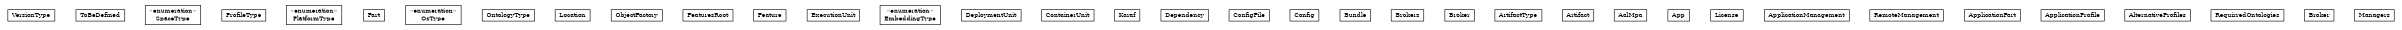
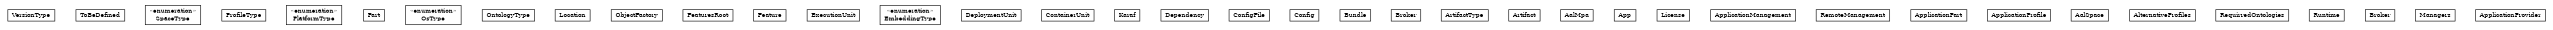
  digraph {
    nodesep=0.25
    ranksep=0.5
    fontname="DejaVu Serif"
    node [fontcolor=black fontname="DejaVu Serif" fontsize=10.0 shape=plaintext]
    n1 [label=<<table title="org.universAAL.middleware.interfaces.mpa.model.VersionType" border="0" cellborder="1" cellspacing="0" cellpadding="2" port="p" href="./VersionType.html"> 		<tr><td><table border="0" cellspacing="0" cellpadding="1"> <tr><td align="center" balign="center"> VersionType </td></tr> 		</table></td></tr> 		</table>>]
    n2 [label=<<table title="org.universAAL.middleware.interfaces.mpa.model.ToBeDefined" border="0" cellborder="1" cellspacing="0" cellpadding="2" port="p" href="./ToBeDefined.html"> 		<tr><td><table border="0" cellspacing="0" cellpadding="1"> <tr><td align="center" balign="center"> ToBeDefined </td></tr> 		</table></td></tr> 		</table>>]
    n3 [label=<<table title="org.universAAL.middleware.interfaces.mpa.model.SpaceType" border="0" cellborder="1" cellspacing="0" cellpadding="2" port="p" href="./SpaceType.html"> 		<tr><td><table border="0" cellspacing="0" cellpadding="1"> <tr><td align="center" balign="center"> &#171;enumeration&#187; </td></tr> <tr><td align="center" balign="center"> SpaceType </td></tr> 		</table></td></tr> 		</table>>]
    n4 [label=<<table title="org.universAAL.middleware.interfaces.mpa.model.ProfileType" border="0" cellborder="1" cellspacing="0" cellpadding="2" port="p" href="./ProfileType.html"> 		<tr><td><table border="0" cellspacing="0" cellpadding="1"> <tr><td align="center" balign="center"> ProfileType </td></tr> 		</table></td></tr> 		</table>>]
    n5 [label=<<table title="org.universAAL.middleware.interfaces.mpa.model.PlatformType" border="0" cellborder="1" cellspacing="0" cellpadding="2" port="p" href="./PlatformType.html"> 		<tr><td><table border="0" cellspacing="0" cellpadding="1"> <tr><td align="center" balign="center"> &#171;enumeration&#187; </td></tr> <tr><td align="center" balign="center"> PlatformType </td></tr> 		</table></td></tr> 		</table>>]
    n6 [label=<<table title="org.universAAL.middleware.interfaces.mpa.model.Part" border="0" cellborder="1" cellspacing="0" cellpadding="2" port="p" href="./Part.html"> 		<tr><td><table border="0" cellspacing="0" cellpadding="1"> <tr><td align="center" balign="center"> Part </td></tr> 		</table></td></tr> 		</table>>]
    n7 [label=<<table title="org.universAAL.middleware.interfaces.mpa.model.OsType" border="0" cellborder="1" cellspacing="0" cellpadding="2" port="p" href="./OsType.html"> 		<tr><td><table border="0" cellspacing="0" cellpadding="1"> <tr><td align="center" balign="center"> &#171;enumeration&#187; </td></tr> <tr><td align="center" balign="center"> OsType </td></tr> 		</table></td></tr> 		</table>>]
    n8 [label=<<table title="org.universAAL.middleware.interfaces.mpa.model.OntologyType" border="0" cellborder="1" cellspacing="0" cellpadding="2" port="p" href="./OntologyType.html"> 		<tr><td><table border="0" cellspacing="0" cellpadding="1"> <tr><td align="center" balign="center"> OntologyType </td></tr> 		</table></td></tr> 		</table>>]
    n9 [label=<<table title="org.universAAL.middleware.interfaces.mpa.model.OntologyType.Location" border="0" cellborder="1" cellspacing="0" cellpadding="2" port="p" href="./OntologyType.Location.html"> 		<tr><td><table border="0" cellspacing="0" cellpadding="1"> <tr><td align="center" balign="center"> Location </td></tr> 		</table></td></tr> 		</table>>]
    n10 [label=<<table title="org.universAAL.middleware.interfaces.mpa.model.ObjectFactory" border="0" cellborder="1" cellspacing="0" cellpadding="2" port="p" href="./ObjectFactory.html"> 		<tr><td><table border="0" cellspacing="0" cellpadding="1"> <tr><td align="center" balign="center"> ObjectFactory </td></tr> 		</table></td></tr> 		</table>>]
    n11 [label=<<table title="org.universAAL.middleware.interfaces.mpa.model.FeaturesRoot" border="0" cellborder="1" cellspacing="0" cellpadding="2" port="p" href="./FeaturesRoot.html"> 		<tr><td><table border="0" cellspacing="0" cellpadding="1"> <tr><td align="center" balign="center"> FeaturesRoot </td></tr> 		</table></td></tr> 		</table>>]
    n12 [label=<<table title="org.universAAL.middleware.interfaces.mpa.model.Feature" border="0" cellborder="1" cellspacing="0" cellpadding="2" port="p" href="./Feature.html"> 		<tr><td><table border="0" cellspacing="0" cellpadding="1"> <tr><td align="center" balign="center"> Feature </td></tr> 		</table></td></tr> 		</table>>]
    n13 [label=<<table title="org.universAAL.middleware.interfaces.mpa.model.ExecutionUnit" border="0" cellborder="1" cellspacing="0" cellpadding="2" port="p" href="./ExecutionUnit.html"> 		<tr><td><table border="0" cellspacing="0" cellpadding="1"> <tr><td align="center" balign="center"> ExecutionUnit </td></tr> 		</table></td></tr> 		</table>>]
    n14 [label=<<table title="org.universAAL.middleware.interfaces.mpa.model.EmbeddingType" border="0" cellborder="1" cellspacing="0" cellpadding="2" port="p" href="./EmbeddingType.html"> 		<tr><td><table border="0" cellspacing="0" cellpadding="1"> <tr><td align="center" balign="center"> &#171;enumeration&#187; </td></tr> <tr><td align="center" balign="center"> EmbeddingType </td></tr> 		</table></td></tr> 		</table>>]
    n15 [label=<<table title="org.universAAL.middleware.interfaces.mpa.model.DeploymentUnit" border="0" cellborder="1" cellspacing="0" cellpadding="2" port="p" href="./DeploymentUnit.html"> 		<tr><td><table border="0" cellspacing="0" cellpadding="1"> <tr><td align="center" balign="center"> DeploymentUnit </td></tr> 		</table></td></tr> 		</table>>]
    n16 [label=<<table title="org.universAAL.middleware.interfaces.mpa.model.DeploymentUnit.ContainerUnit" border="0" cellborder="1" cellspacing="0" cellpadding="2" port="p" href="./DeploymentUnit.ContainerUnit.html"> 		<tr><td><table border="0" cellspacing="0" cellpadding="1"> <tr><td align="center" balign="center"> ContainerUnit </td></tr> 		</table></td></tr> 		</table>>]
    n17 [label=<<table title="org.universAAL.middleware.interfaces.mpa.model.DeploymentUnit.ContainerUnit.Karaf" border="0" cellborder="1" cellspacing="0" cellpadding="2" port="p" href="./DeploymentUnit.ContainerUnit.Karaf.html"> 		<tr><td><table border="0" cellspacing="0" cellpadding="1"> <tr><td align="center" balign="center"> Karaf </td></tr> 		</table></td></tr> 		</table>>]
    n18 [label=<<table title="org.universAAL.middleware.interfaces.mpa.model.Dependency" border="0" cellborder="1" cellspacing="0" cellpadding="2" port="p" href="./Dependency.html"> 		<tr><td><table border="0" cellspacing="0" cellpadding="1"> <tr><td align="center" balign="center"> Dependency </td></tr> 		</table></td></tr> 		</table>>]
    n19 [label=<<table title="org.universAAL.middleware.interfaces.mpa.model.ConfigFile" border="0" cellborder="1" cellspacing="0" cellpadding="2" port="p" href="./ConfigFile.html"> 		<tr><td><table border="0" cellspacing="0" cellpadding="1"> <tr><td align="center" balign="center"> ConfigFile </td></tr> 		</table></td></tr> 		</table>>]
    n20 [label=<<table title="org.universAAL.middleware.interfaces.mpa.model.Config" border="0" cellborder="1" cellspacing="0" cellpadding="2" port="p" href="./Config.html"> 		<tr><td><table border="0" cellspacing="0" cellpadding="1"> <tr><td align="center" balign="center"> Config </td></tr> 		</table></td></tr> 		</table>>]
    n21 [label=<<table title="org.universAAL.middleware.interfaces.mpa.model.Bundle" border="0" cellborder="1" cellspacing="0" cellpadding="2" port="p" href="./Bundle.html"> 		<tr><td><table border="0" cellspacing="0" cellpadding="1"> <tr><td align="center" balign="center"> Bundle </td></tr> 		</table></td></tr> 		</table>>]
-   n22 [label=<<table title="org.universAAL.middleware.interfaces.mpa.model.Brokers" border="0" cellborder="1" cellspacing="0" cellpadding="2" port="p" href="./Brokers.html"> 		<tr><td><table border="0" cellspacing="0" cellpadding="1"> <tr><td align="center" balign="center"> Brokers </td></tr> 		</table></td></tr> 		</table>>]
    n23 [label=<<table title="org.universAAL.middleware.interfaces.mpa.model.Broker" border="0" cellborder="1" cellspacing="0" cellpadding="2" port="p" href="./Broker.html"> 		<tr><td><table border="0" cellspacing="0" cellpadding="1"> <tr><td align="center" balign="center"> Broker </td></tr> 		</table></td></tr> 		</table>>]
    n24 [label=<<table title="org.universAAL.middleware.interfaces.mpa.model.ArtifactType" border="0" cellborder="1" cellspacing="0" cellpadding="2" port="p" href="./ArtifactType.html"> 		<tr><td><table border="0" cellspacing="0" cellpadding="1"> <tr><td align="center" balign="center"> ArtifactType </td></tr> 		</table></td></tr> 		</table>>]
    n25 [label=<<table title="org.universAAL.middleware.interfaces.mpa.model.Artifact" border="0" cellborder="1" cellspacing="0" cellpadding="2" port="p" href="./Artifact.html"> 		<tr><td><table border="0" cellspacing="0" cellpadding="1"> <tr><td align="center" balign="center"> Artifact </td></tr> 		</table></td></tr> 		</table>>]
    n26 [label=<<table title="org.universAAL.middleware.interfaces.mpa.model.AalMpa" border="0" cellborder="1" cellspacing="0" cellpadding="2" port="p" href="./AalMpa.html"> 		<tr><td><table border="0" cellspacing="0" cellpadding="1"> <tr><td align="center" balign="center"> AalMpa </td></tr> 		</table></td></tr> 		</table>>]
    n27 [label=<<table title="org.universAAL.middleware.interfaces.mpa.model.AalMpa.App" border="0" cellborder="1" cellspacing="0" cellpadding="2" port="p" href="./AalMpa.App.html"> 		<tr><td><table border="0" cellspacing="0" cellpadding="1"> <tr><td align="center" balign="center"> App </td></tr> 		</table></td></tr> 		</table>>]
    n28 [label=<<table title="org.universAAL.middleware.interfaces.mpa.model.AalMpa.App.License" border="0" cellborder="1" cellspacing="0" cellpadding="2" port="p" href="./AalMpa.App.License.html"> 		<tr><td><table border="0" cellspacing="0" cellpadding="1"> <tr><td align="center" balign="center"> License </td></tr> 		</table></td></tr> 		</table>>]
    n29 [label=<<table title="org.universAAL.middleware.interfaces.mpa.model.AalMpa.ApplicationManagement" border="0" cellborder="1" cellspacing="0" cellpadding="2" port="p" href="./AalMpa.ApplicationManagement.html"> 		<tr><td><table border="0" cellspacing="0" cellpadding="1"> <tr><td align="center" balign="center"> ApplicationManagement </td></tr> 		</table></td></tr> 		</table>>]
    n30 [label=<<table title="org.universAAL.middleware.interfaces.mpa.model.AalMpa.ApplicationManagement.RemoteManagement" border="0" cellborder="1" cellspacing="0" cellpadding="2" port="p" href="./AalMpa.ApplicationManagement.RemoteManagement.html"> 		<tr><td><table border="0" cellspacing="0" cellpadding="1"> <tr><td align="center" balign="center"> RemoteManagement </td></tr> 		</table></td></tr> 		</table>>]
    n31 [label=<<table title="org.universAAL.middleware.interfaces.mpa.model.AalMpa.ApplicationPart" border="0" cellborder="1" cellspacing="0" cellpadding="2" port="p" href="./AalMpa.ApplicationPart.html"> 		<tr><td><table border="0" cellspacing="0" cellpadding="1"> <tr><td align="center" balign="center"> ApplicationPart </td></tr> 		</table></td></tr> 		</table>>]
    n32 [label=<<table title="org.universAAL.middleware.interfaces.mpa.model.AalMpa.ApplicationProfile" border="0" cellborder="1" cellspacing="0" cellpadding="2" port="p" href="./AalMpa.ApplicationProfile.html"> 		<tr><td><table border="0" cellspacing="0" cellpadding="1"> <tr><td align="center" balign="center"> ApplicationProfile </td></tr> 		</table></td></tr> 		</table>>]
+   n33 [label=<<table title="org.universAAL.middleware.interfaces.mpa.model.AalMpa.ApplicationProfile.AalSpace" border="0" cellborder="1" cellspacing="0" cellpadding="2" port="p" href="./AalMpa.ApplicationProfile.AalSpace.html"> 		<tr><td><table border="0" cellspacing="0" cellpadding="1"> <tr><td align="center" balign="center"> AalSpace </td></tr> 		</table></td></tr> 		</table>>]
    n34 [label=<<table title="org.universAAL.middleware.interfaces.mpa.model.AalMpa.ApplicationProfile.AalSpace.AlternativeProfiles" border="0" cellborder="1" cellspacing="0" cellpadding="2" port="p" href="./AalMpa.ApplicationProfile.AalSpace.AlternativeProfiles.html"> 		<tr><td><table border="0" cellspacing="0" cellpadding="1"> <tr><td align="center" balign="center"> AlternativeProfiles </td></tr> 		</table></td></tr> 		</table>>]
    n35 [label=<<table title="org.universAAL.middleware.interfaces.mpa.model.AalMpa.ApplicationProfile.AalSpace.RequirredOntologies" border="0" cellborder="1" cellspacing="0" cellpadding="2" port="p" href="./AalMpa.ApplicationProfile.AalSpace.RequirredOntologies.html"> 		<tr><td><table border="0" cellspacing="0" cellpadding="1"> <tr><td align="center" balign="center"> RequirredOntologies </td></tr> 		</table></td></tr> 		</table>>]
+   n36 [label=<<table title="org.universAAL.middleware.interfaces.mpa.model.AalMpa.ApplicationProfile.Runtime" border="0" cellborder="1" cellspacing="0" cellpadding="2" port="p" href="./AalMpa.ApplicationProfile.Runtime.html"> 		<tr><td><table border="0" cellspacing="0" cellpadding="1"> <tr><td align="center" balign="center"> Runtime </td></tr> 		</table></td></tr> 		</table>>]
    n37 [label=<<table title="org.universAAL.middleware.interfaces.mpa.model.AalMpa.ApplicationProfile.Runtime.Broker" border="0" cellborder="1" cellspacing="0" cellpadding="2" port="p" href="./AalMpa.ApplicationProfile.Runtime.Broker.html"> 		<tr><td><table border="0" cellspacing="0" cellpadding="1"> <tr><td align="center" balign="center"> Broker </td></tr> 		</table></td></tr> 		</table>>]
    n38 [label=<<table title="org.universAAL.middleware.interfaces.mpa.model.AalMpa.ApplicationProfile.Runtime.Managers" border="0" cellborder="1" cellspacing="0" cellpadding="2" port="p" href="./AalMpa.ApplicationProfile.Runtime.Managers.html"> 		<tr><td><table border="0" cellspacing="0" cellpadding="1"> <tr><td align="center" balign="center"> Managers </td></tr> 		</table></td></tr> 		</table>>]
+   n39 [label=<<table title="org.universAAL.middleware.interfaces.mpa.model.AalMpa.ApplicationProvider" border="0" cellborder="1" cellspacing="0" cellpadding="2" port="p" href="./AalMpa.ApplicationProvider.html"> 		<tr><td><table border="0" cellspacing="0" cellpadding="1"> <tr><td align="center" balign="center"> ApplicationProvider </td></tr> 		</table></td></tr> 		</table>>]
  }
